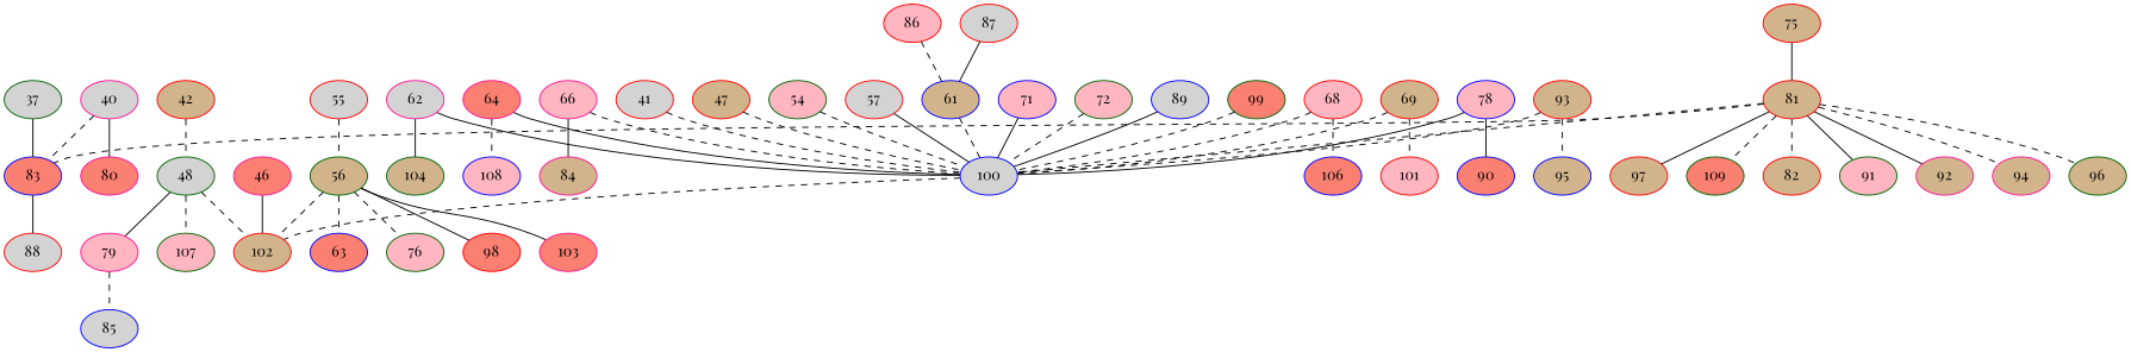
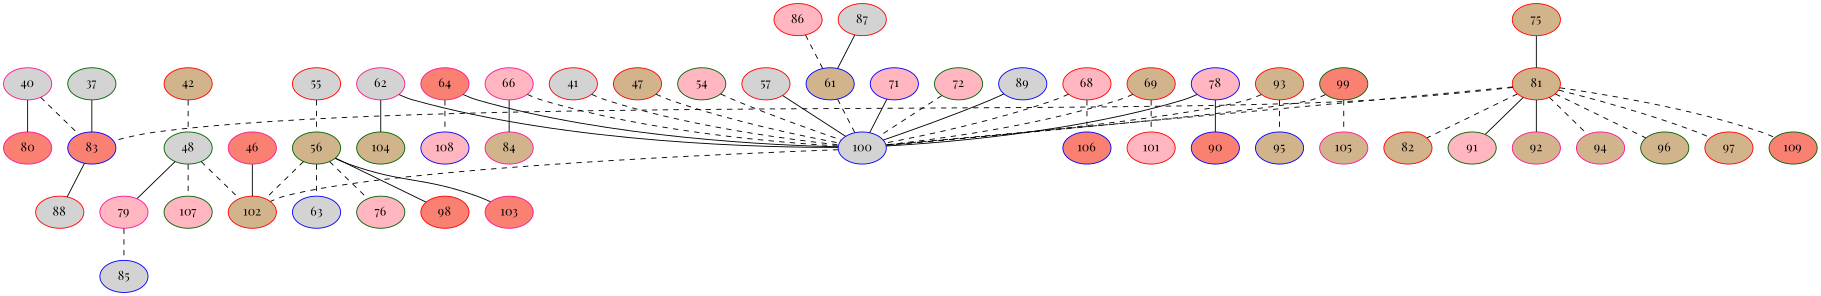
  graph {
    fontname="Playfair Display"
    node [color=red fillcolor=tan fontname="Playfair Display" style=filled]
    edge [fontname="Playfair Display" style=dashed]
    83 [color=blue fillcolor=salmon super="+12"]
    88 [fillcolor=lightgrey]
    37 [color=darkgreen fillcolor=lightgrey]
    40 [color=deeppink fillcolor=lightgrey]
    80 [color=deeppink fillcolor=salmon]
    100 [color=blue fillcolor=lightgrey super="+32+38+50+35+10+14+27+36+60+70+59"]
    102 [super="+44"]
    41 [fillcolor=lightgrey]
    48 [color=darkgreen fillcolor=lightgrey super="+29"]
    79 [color=deeppink fillcolor=lightpink]
    107 [color=darkgreen fillcolor=lightpink]
    42
    46 [color=deeppink fillcolor=salmon]
    47
    85 [color=blue fillcolor=lightgrey]
    54 [color=darkgreen fillcolor=lightpink]
    56 [color=darkgreen super="+21+33+51"]
-   63 [color=blue fillcolor=salmon]
+   63 [color=blue fillcolor=lightgrey]
    76 [color=darkgreen fillcolor=lightpink]
    98 [fillcolor=salmon]
    103 [color=deeppink fillcolor=salmon]
    55 [fillcolor=lightgrey]
    57 [fillcolor=lightgrey]
    61 [color=blue]
    62 [color=deeppink fillcolor=lightgrey]
    104 [color=darkgreen]
    64 [color=deeppink fillcolor=salmon super="+58"]
    108 [color=blue fillcolor=lightpink]
    66 [color=deeppink fillcolor=lightpink]
    84 [color=deeppink]
    68 [fillcolor=lightpink]
    106 [color=blue fillcolor=salmon]
    69
    101 [fillcolor=lightpink]
    71 [color=blue fillcolor=lightpink]
    72 [color=darkgreen fillcolor=lightpink]
    81 [super="+77+43+52+53+67+74"]
    82
    91 [color=darkgreen fillcolor=lightpink]
    92 [color=deeppink]
    94 [color=deeppink]
    96 [color=darkgreen]
    97
    109 [color=darkgreen fillcolor=salmon]
    75
    78 [color=blue fillcolor=lightpink]
    90 [color=blue fillcolor=salmon]
    86 [fillcolor=lightpink]
    87 [fillcolor=lightgrey]
    89 [color=blue fillcolor=lightgrey]
    93
    95 [color=blue]
    99 [color=darkgreen fillcolor=salmon]
+   105 [color=deeppink]
    83 -- 88 [style=solid]
    37 -- 83 [style=solid]
    40 -- 83
    40 -- 80 [style=solid]
    100 -- 102
    41 -- 100
    48 -- 102
    48 -- 79 [style=solid]
    48 -- 107
    79 -- 85
    42 -- 48
    46 -- 102 [style=solid]
    47 -- 100
    54 -- 100
    56 -- 102
    56 -- 63
    56 -- 76
    56 -- 98 [style=solid]
    56 -- 103 [style=solid]
    55 -- 56
    57 -- 100 [style=solid]
    61 -- 100
    62 -- 100 [style=solid]
    62 -- 104 [style=solid]
    64 -- 100 [style=solid]
    64 -- 108
    66 -- 100
    66 -- 84 [style=solid]
    68 -- 100
    68 -- 106
    69 -- 100
    69 -- 101
    71 -- 100 [style=solid]
    72 -- 100
    81 -- 83
    81 -- 100
    81 -- 82
    81 -- 91 [style=solid]
    81 -- 92 [style=solid]
    81 -- 94
    81 -- 96
-   81 -- 97 [style=solid]
+   81 -- 97
    81 -- 109
    75 -- 81 [style=solid]
    78 -- 100 [style=solid]
    78 -- 90 [style=solid]
    86 -- 61
    87 -- 61 [style=solid]
    89 -- 100 [style=solid]
    93 -- 100
    93 -- 95
    99 -- 100
+   99 -- 105
  }
